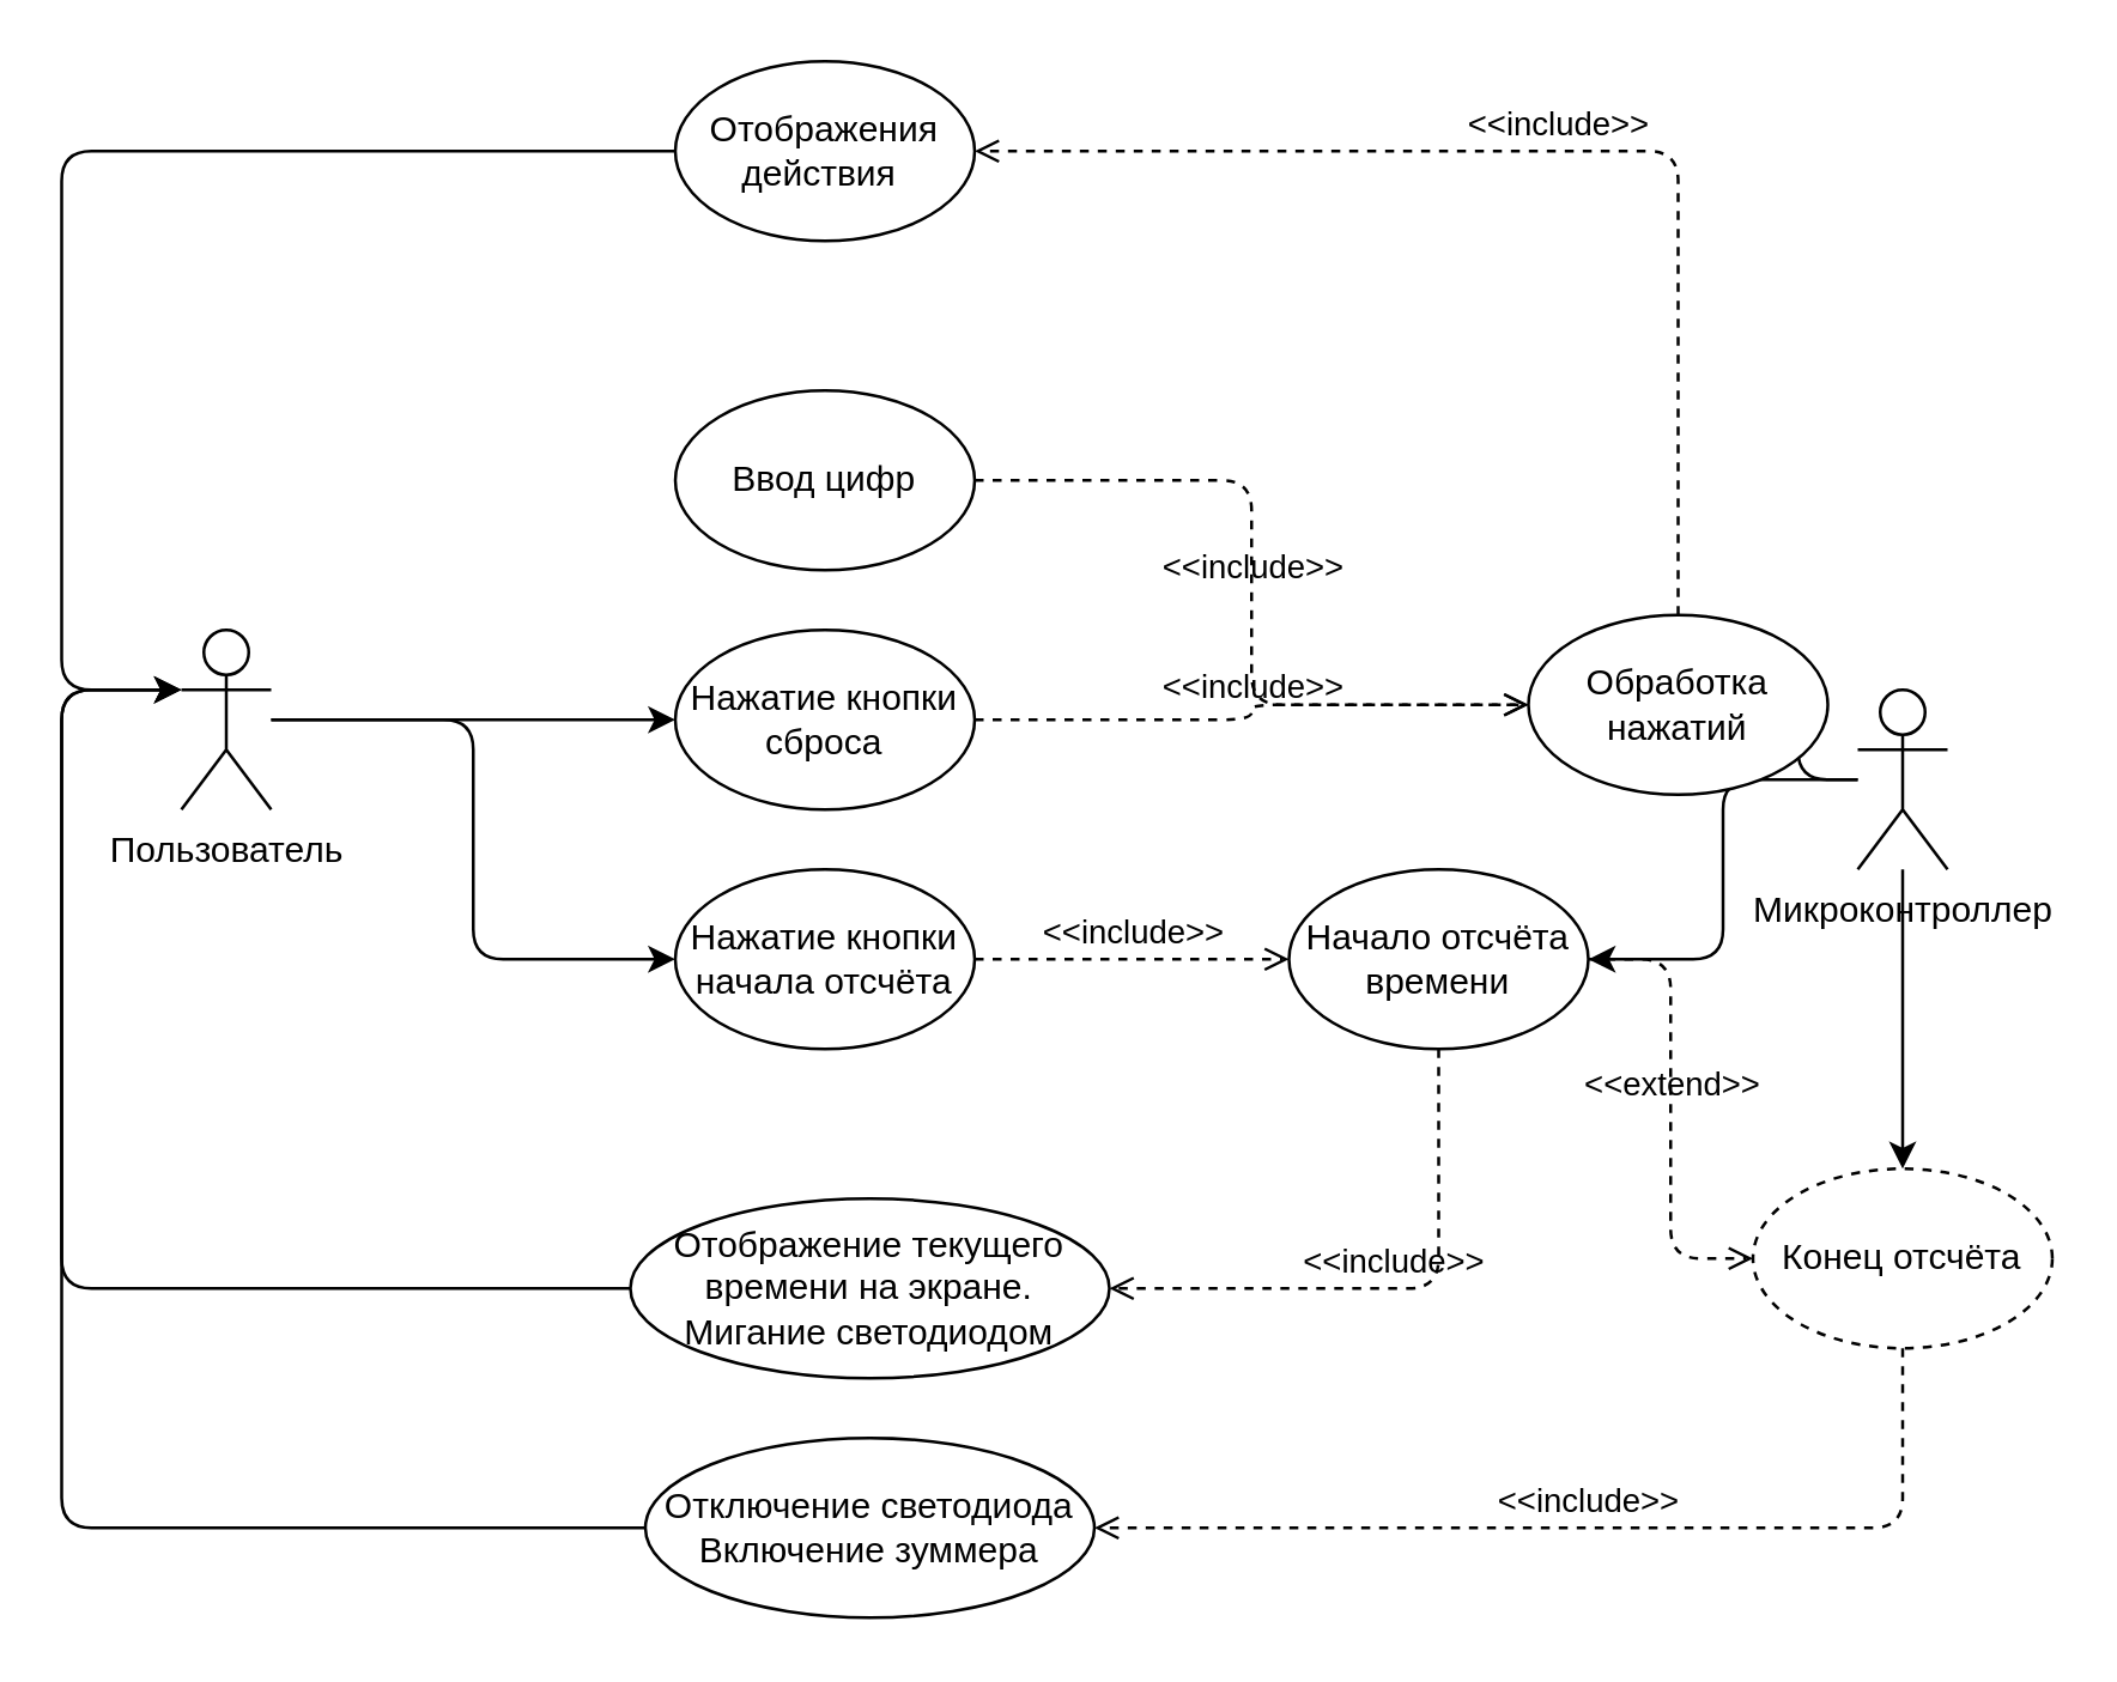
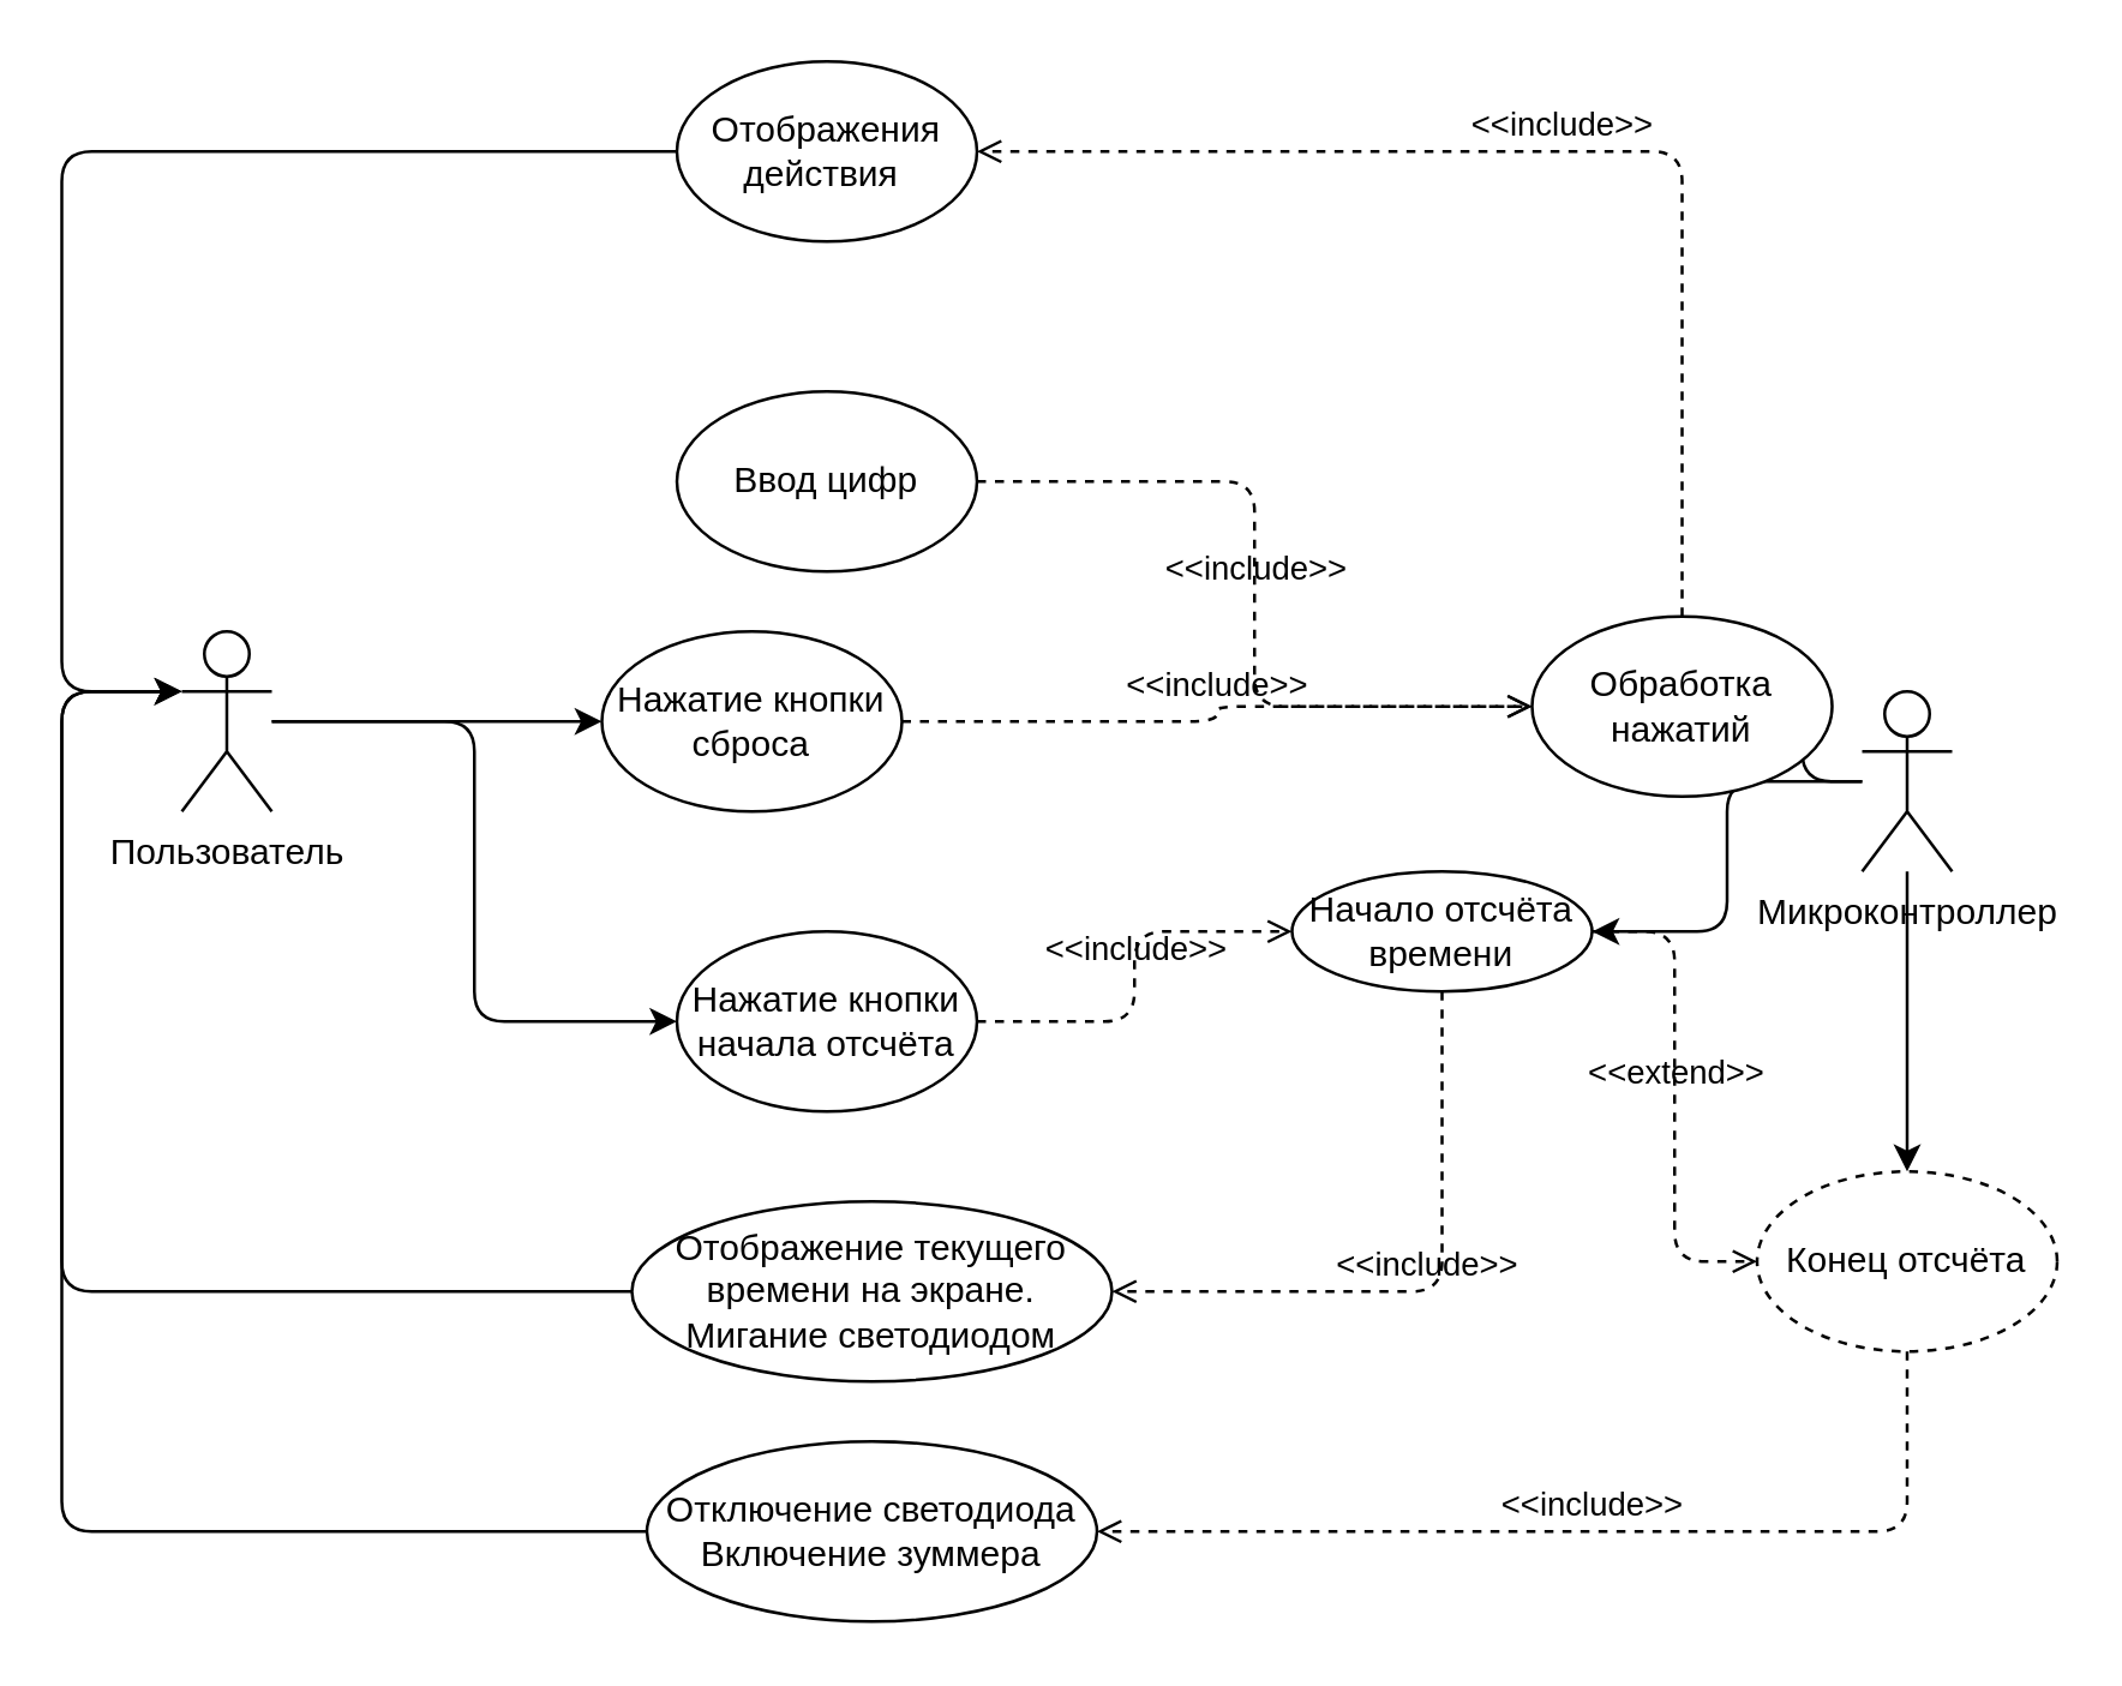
  <mxCell id="0" />
  <mxCell id="1" parent="0" />
  <mxCell id="2" style="edgeStyle=orthogonalEdgeStyle;rounded=1;orthogonalLoop=1;jettySize=auto;html=1;entryX=0;entryY=0.5;entryDx=0;entryDy=0;curved=0;" edge="1" parent="1" source="3" target="11"><mxGeometry relative="1" as="geometry" /></mxCell>
  <mxCell id="3" value="Пользователь&lt;div&gt;&lt;br&gt;&lt;/div&gt;" style="shape=umlActor;verticalLabelPosition=bottom;verticalAlign=top;html=1;" vertex="1" parent="1"><mxGeometry x="60" y="210" width="30" height="60" as="geometry" /></mxCell>
  <mxCell id="4" value="Ввод цифр" style="ellipse;whiteSpace=wrap;html=1;align=center;" vertex="1" parent="1"><mxGeometry x="225" y="130" width="100" height="60" as="geometry" /></mxCell>
  <mxCell id="5" style="edgeStyle=orthogonalEdgeStyle;rounded=1;orthogonalLoop=1;jettySize=auto;html=1;entryX=1;entryY=0.5;entryDx=0;entryDy=0;curved=0;" edge="1" parent="1" source="8" target="9"><mxGeometry relative="1" as="geometry" /></mxCell>
  <mxCell id="6" style="edgeStyle=orthogonalEdgeStyle;rounded=1;orthogonalLoop=1;jettySize=auto;html=1;entryX=1;entryY=0.5;entryDx=0;entryDy=0;curved=0;" edge="1" parent="1" source="8" target="15"><mxGeometry relative="1" as="geometry" /></mxCell>
  <mxCell id="7" style="edgeStyle=orthogonalEdgeStyle;rounded=1;orthogonalLoop=1;jettySize=auto;html=1;entryX=0.5;entryY=0;entryDx=0;entryDy=0;curved=0;" edge="1" parent="1" source="8" target="20"><mxGeometry relative="1" as="geometry" /></mxCell>
  <mxCell id="8" value="&lt;div&gt;Микроконтроллер&lt;/div&gt;" style="shape=umlActor;verticalLabelPosition=bottom;verticalAlign=top;html=1;" vertex="1" parent="1"><mxGeometry x="620" y="230" width="30" height="60" as="geometry" /></mxCell>
  <mxCell id="9" value="Обработка нажатий" style="ellipse;whiteSpace=wrap;html=1;align=center;" vertex="1" parent="1"><mxGeometry x="510" y="205" width="100" height="60" as="geometry" /></mxCell>
  <mxCell id="10" value="&amp;lt;&amp;lt;include&amp;gt;&amp;gt;" style="html=1;verticalAlign=bottom;labelBackgroundColor=none;endArrow=open;endFill=0;dashed=1;rounded=1;exitX=1;exitY=0.5;exitDx=0;exitDy=0;entryX=0;entryY=0.5;entryDx=0;entryDy=0;edgeStyle=orthogonalEdgeStyle;curved=0;" edge="1" parent="1" source="4" target="9"><mxGeometry width="160" relative="1" as="geometry"><mxPoint x="350" y="40" as="sourcePoint" /><mxPoint x="410" y="120" as="targetPoint" /></mxGeometry></mxCell>
- <mxCell id="11" value="Нажатие кнопки начала отсчёта" style="ellipse;whiteSpace=wrap;html=1;align=center;" vertex="1" parent="1"><mxGeometry x="225" y="290" width="100" height="60" as="geometry" /></mxCell>
+ <mxCell id="11" value="Нажатие кнопки начала отсчёта" style="ellipse;whiteSpace=wrap;html=1;align=center;" vertex="1" parent="1"><mxGeometry x="225" y="310" width="100" height="60" as="geometry" /></mxCell>
  <mxCell id="12" value="&amp;lt;&amp;lt;include&amp;gt;&amp;gt;" style="html=1;verticalAlign=bottom;labelBackgroundColor=none;endArrow=open;endFill=0;dashed=1;rounded=1;exitX=1;exitY=0.5;exitDx=0;exitDy=0;edgeStyle=orthogonalEdgeStyle;entryX=0;entryY=0.5;entryDx=0;entryDy=0;" edge="1" parent="1" source="11" target="15"><mxGeometry width="160" relative="1" as="geometry"><mxPoint x="335" y="150" as="sourcePoint" /><mxPoint x="400" y="300" as="targetPoint" /></mxGeometry></mxCell>
  <mxCell id="13" value="&amp;lt;&amp;lt;include&amp;gt;&amp;gt;" style="html=1;verticalAlign=bottom;labelBackgroundColor=none;endArrow=open;endFill=0;dashed=1;rounded=1;entryX=1;entryY=0.5;entryDx=0;entryDy=0;edgeStyle=orthogonalEdgeStyle;curved=0;exitX=0.5;exitY=0;exitDx=0;exitDy=0;" edge="1" parent="1" source="9" target="14"><mxGeometry width="160" relative="1" as="geometry"><mxPoint x="480" y="70" as="sourcePoint" /><mxPoint x="535" y="10" as="targetPoint" /></mxGeometry></mxCell>
  <mxCell id="14" value="Отображения действия&amp;nbsp;" style="ellipse;whiteSpace=wrap;html=1;align=center;" vertex="1" parent="1"><mxGeometry x="225" y="20" width="100" height="60" as="geometry" /></mxCell>
- <mxCell id="15" value="Начало отсчёта времени" style="ellipse;whiteSpace=wrap;html=1;align=center;" vertex="1" parent="1"><mxGeometry x="430" y="290" width="100" height="60" as="geometry" /></mxCell>
+ <mxCell id="15" value="Начало отсчёта времени" style="ellipse;whiteSpace=wrap;html=1;align=center;" vertex="1" parent="1"><mxGeometry x="430" y="290" width="100" height="40" as="geometry" /></mxCell>
  <mxCell id="16" style="edgeStyle=orthogonalEdgeStyle;rounded=1;orthogonalLoop=1;jettySize=auto;html=1;entryX=0;entryY=0.333;entryDx=0;entryDy=0;entryPerimeter=0;curved=0;" edge="1" parent="1" source="17" target="3"><mxGeometry relative="1" as="geometry"><mxPoint x="20" y="230" as="targetPoint" /><Array as="points"><mxPoint x="20" y="430" /><mxPoint x="20" y="230" /></Array></mxGeometry></mxCell>
  <mxCell id="17" value="Отображение текущего времени на экране. Мигание светодиодом" style="ellipse;whiteSpace=wrap;html=1;align=center;" vertex="1" parent="1"><mxGeometry x="210" y="400" width="160" height="60" as="geometry" /></mxCell>
  <mxCell id="18" value="&amp;lt;&amp;lt;include&amp;gt;&amp;gt;" style="html=1;verticalAlign=bottom;labelBackgroundColor=none;endArrow=open;endFill=0;dashed=1;rounded=1;exitX=0.5;exitY=1;exitDx=0;exitDy=0;edgeStyle=orthogonalEdgeStyle;entryX=1;entryY=0.5;entryDx=0;entryDy=0;" edge="1" parent="1" source="15" target="17"><mxGeometry width="160" relative="1" as="geometry"><mxPoint x="480" y="470" as="sourcePoint" /><mxPoint x="590" y="380" as="targetPoint" /></mxGeometry></mxCell>
  <mxCell id="19" value="&amp;lt;&amp;lt;extend&amp;gt;&amp;gt;" style="html=1;verticalAlign=bottom;labelBackgroundColor=none;endArrow=open;endFill=0;dashed=1;rounded=1;exitX=1;exitY=0.5;exitDx=0;exitDy=0;entryX=0;entryY=0.5;entryDx=0;entryDy=0;edgeStyle=orthogonalEdgeStyle;" edge="1" parent="1" source="15" target="20"><mxGeometry width="160" relative="1" as="geometry"><mxPoint x="570" y="380" as="sourcePoint" /><mxPoint x="730" y="380" as="targetPoint" /></mxGeometry></mxCell>
  <mxCell id="20" value="Конец отсчёта" style="ellipse;whiteSpace=wrap;html=1;align=center;dashed=1;" vertex="1" parent="1"><mxGeometry x="585" y="390" width="100" height="60" as="geometry" /></mxCell>
  <mxCell id="21" value="&lt;div&gt;Отключение светодиода&lt;/div&gt;Включение зуммера" style="ellipse;whiteSpace=wrap;html=1;align=center;" vertex="1" parent="1"><mxGeometry x="215" y="480" width="150" height="60" as="geometry" /></mxCell>
  <mxCell id="22" value="&amp;lt;&amp;lt;include&amp;gt;&amp;gt;" style="html=1;verticalAlign=bottom;labelBackgroundColor=none;endArrow=open;endFill=0;dashed=1;rounded=1;exitX=0.5;exitY=1;exitDx=0;exitDy=0;edgeStyle=orthogonalEdgeStyle;entryX=1;entryY=0.5;entryDx=0;entryDy=0;" edge="1" parent="1" source="20" target="21"><mxGeometry width="160" relative="1" as="geometry"><mxPoint x="490" y="350" as="sourcePoint" /><mxPoint x="380" y="440" as="targetPoint" /></mxGeometry></mxCell>
  <mxCell id="23" style="edgeStyle=orthogonalEdgeStyle;rounded=1;orthogonalLoop=1;jettySize=auto;html=1;exitX=0;exitY=0.5;exitDx=0;exitDy=0;entryX=0;entryY=0.333;entryDx=0;entryDy=0;entryPerimeter=0;curved=0;" edge="1" parent="1" source="21" target="3"><mxGeometry relative="1" as="geometry"><mxPoint x="-10" y="230" as="targetPoint" /><mxPoint x="180" y="510" as="sourcePoint" /><Array as="points"><mxPoint x="20" y="510" /><mxPoint x="20" y="230" /></Array></mxGeometry></mxCell>
  <mxCell id="24" style="edgeStyle=orthogonalEdgeStyle;rounded=1;orthogonalLoop=1;jettySize=auto;html=1;curved=0;exitX=0;exitY=0.5;exitDx=0;exitDy=0;entryX=0;entryY=0.333;entryDx=0;entryDy=0;entryPerimeter=0;" edge="1" parent="1" source="14" target="3"><mxGeometry relative="1" as="geometry"><mxPoint x="20" y="230" as="targetPoint" /><mxPoint x="220" y="440" as="sourcePoint" /><Array as="points"><mxPoint x="20" y="50" /><mxPoint x="20" y="230" /></Array></mxGeometry></mxCell>
- <mxCell id="25" value="Нажатие кнопки сброса" style="ellipse;whiteSpace=wrap;html=1;align=center;" vertex="1" parent="1"><mxGeometry x="225" y="210" width="100" height="60" as="geometry" /></mxCell>
+ <mxCell id="25" value="Нажатие кнопки сброса" style="ellipse;whiteSpace=wrap;html=1;align=center;" vertex="1" parent="1"><mxGeometry x="200" y="210" width="100" height="60" as="geometry" /></mxCell>
  <mxCell id="26" style="edgeStyle=orthogonalEdgeStyle;rounded=1;orthogonalLoop=1;jettySize=auto;html=1;entryX=0;entryY=0.5;entryDx=0;entryDy=0;curved=0;" edge="1" parent="1" source="3" target="25"><mxGeometry relative="1" as="geometry"><mxPoint x="100" y="250" as="sourcePoint" /><mxPoint x="235" y="140" as="targetPoint" /></mxGeometry></mxCell>
  <mxCell id="27" value="&amp;lt;&amp;lt;include&amp;gt;&amp;gt;" style="html=1;verticalAlign=bottom;labelBackgroundColor=none;endArrow=open;endFill=0;dashed=1;rounded=1;exitX=1;exitY=0.5;exitDx=0;exitDy=0;edgeStyle=orthogonalEdgeStyle;curved=0;entryX=0;entryY=0.5;entryDx=0;entryDy=0;" edge="1" parent="1" source="25" target="9"><mxGeometry width="160" relative="1" as="geometry"><mxPoint x="350" y="220" as="sourcePoint" /><mxPoint x="390" y="210" as="targetPoint" /></mxGeometry></mxCell>
